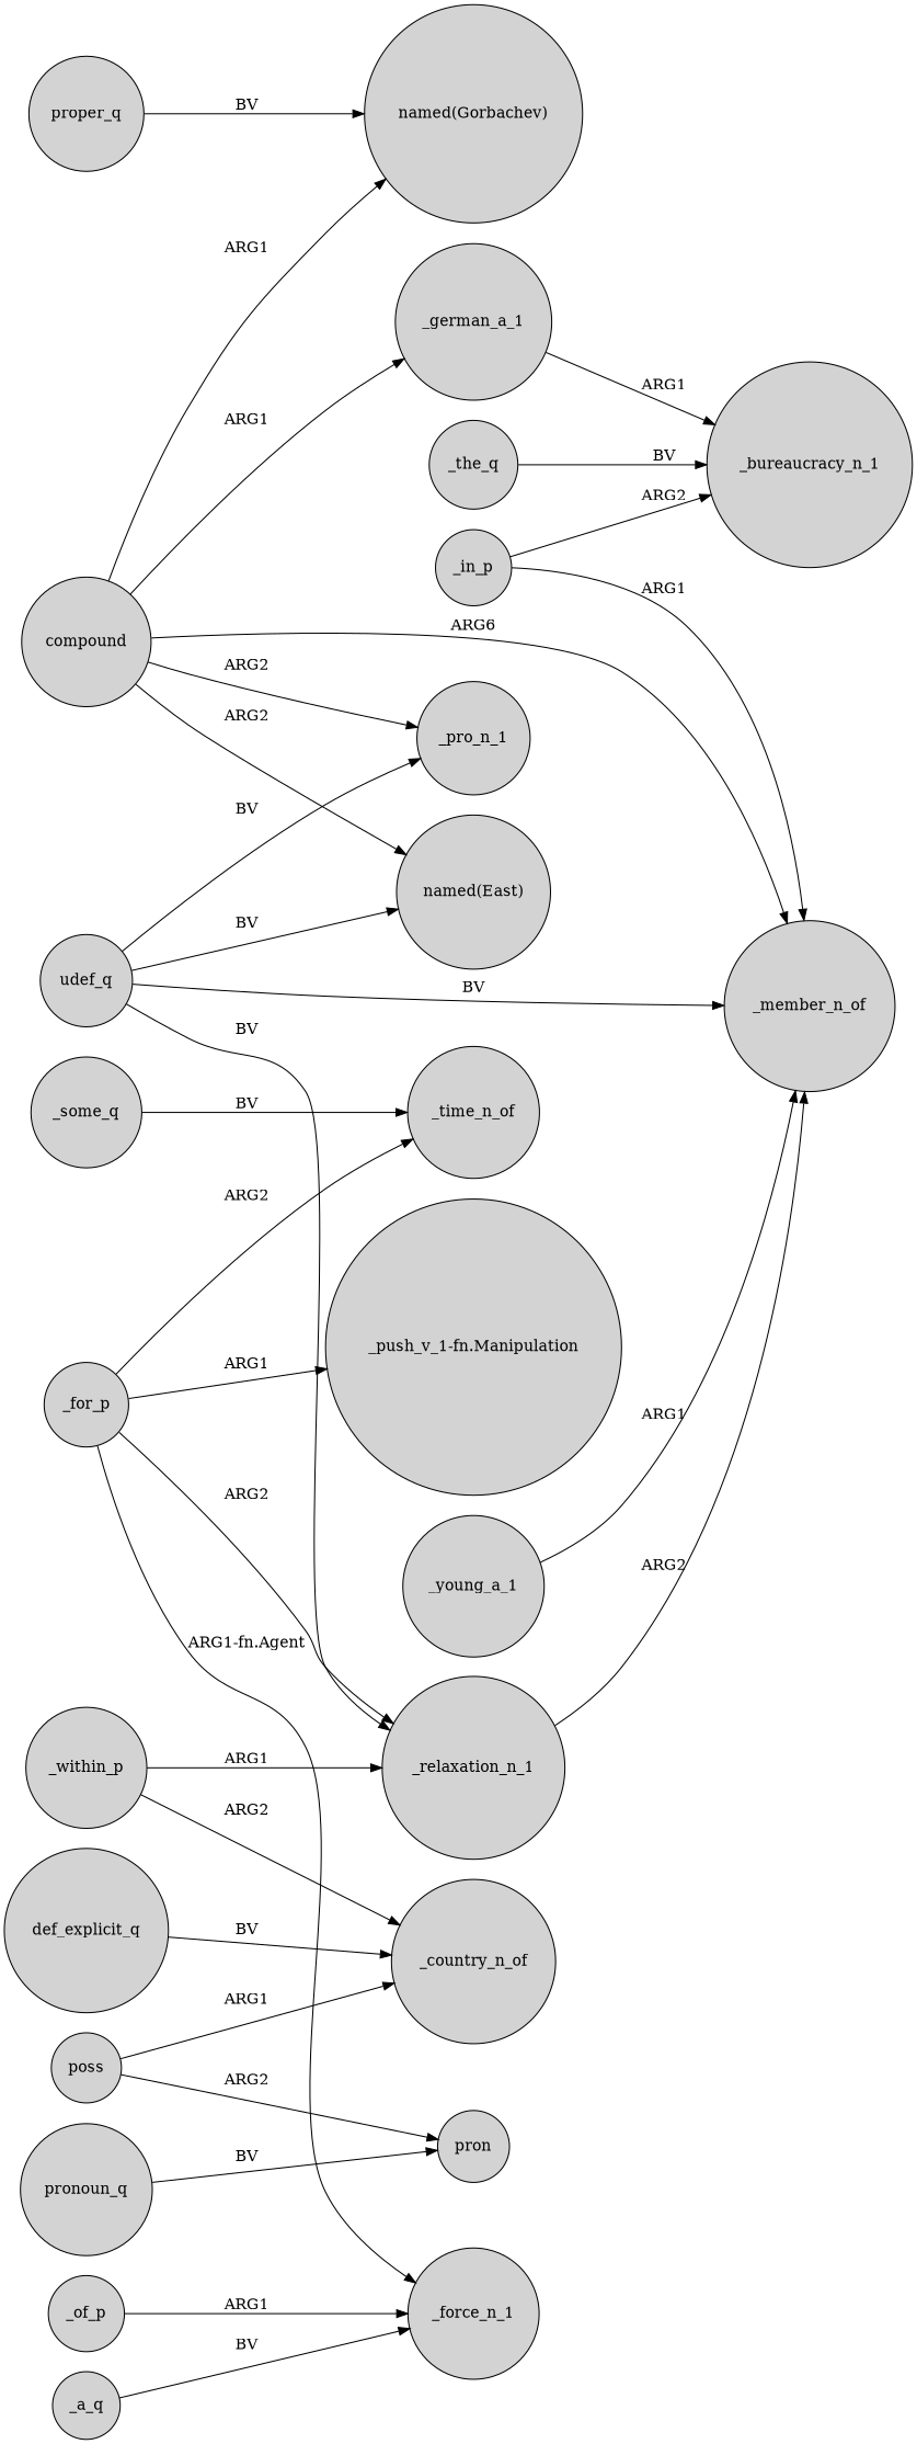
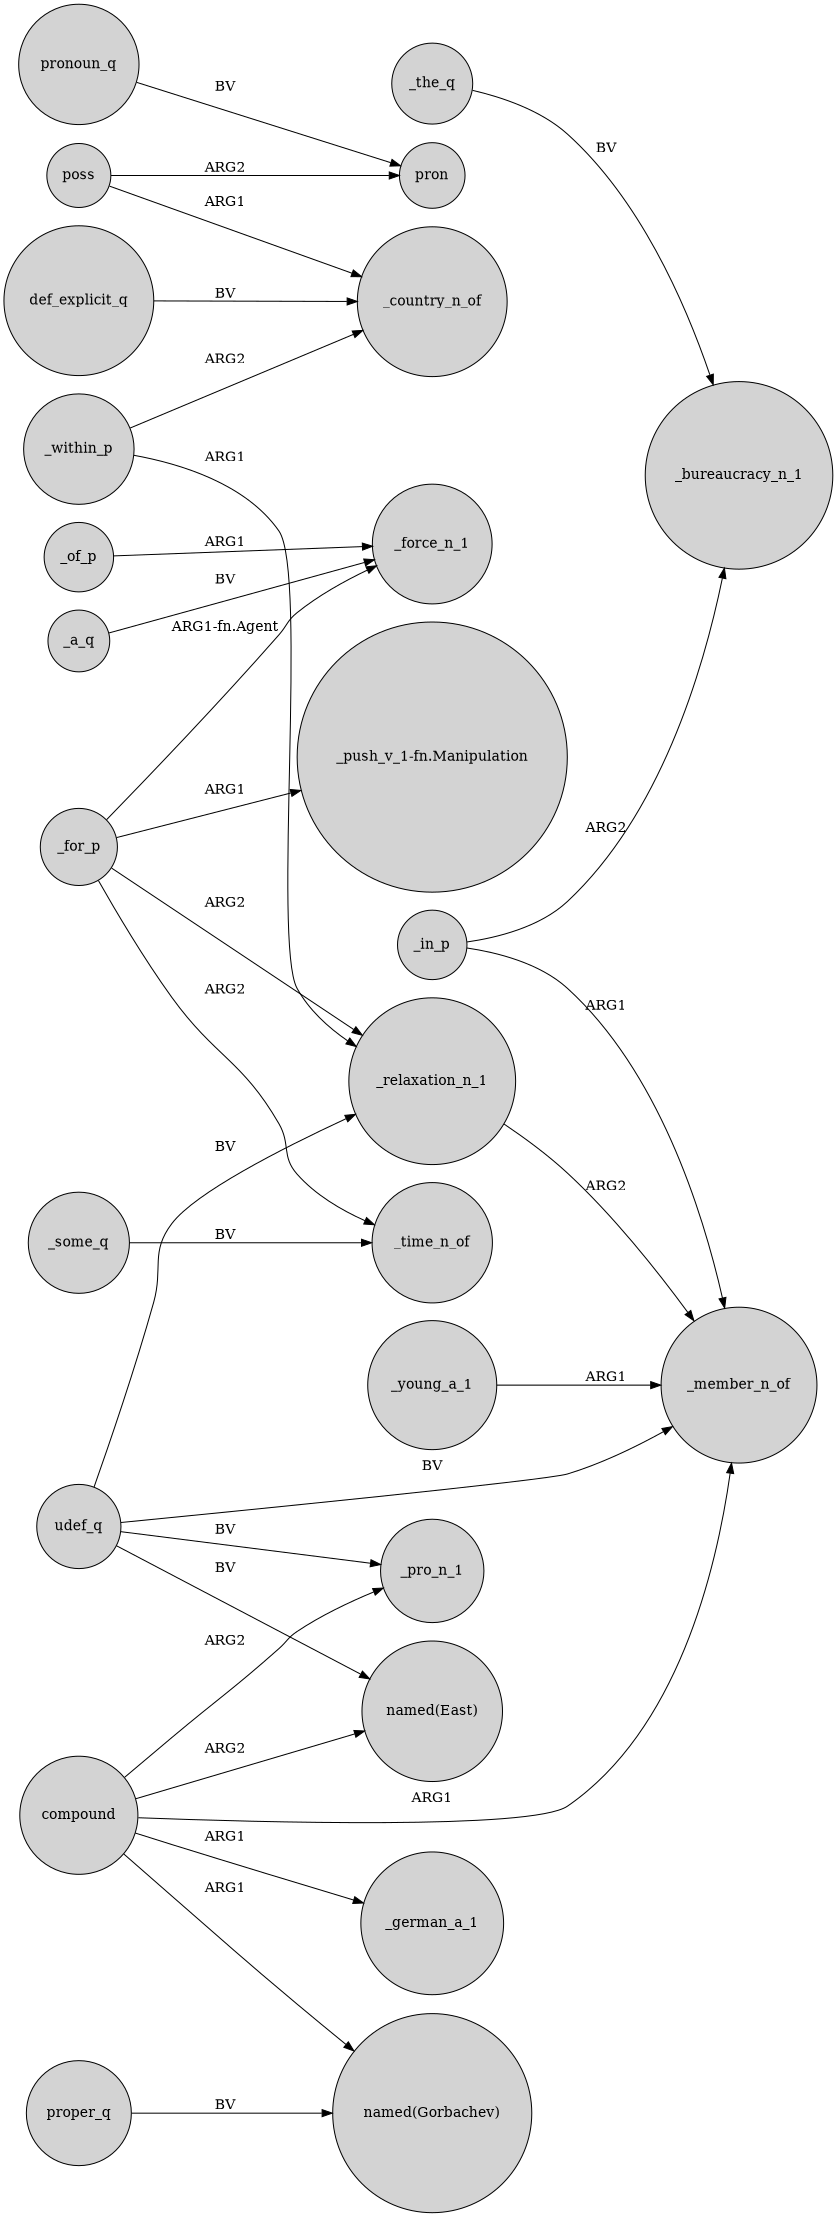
  digraph {
    rankdir=LR
    node [shape=circle style=filled]
    _the_q
    _bureaucracy_n_1
    _a_q
    _force_n_1
    _in_p
    _member_n_of
    _within_p
    _country_n_of
    _relaxation_n_1
    poss
    pron
    compound
    _pro_n_1
    "named(East)"
    "named(Gorbachev)"
    _german_a_1
    _of_p
    _for_p
    "_push_v_1-fn.Manipulation"
    _time_n_of
    udef_q
    pronoun_q
    def_explicit_q
    _young_a_1
    proper_q
    _some_q
    _the_q -> _bureaucracy_n_1 [label=BV]
    _a_q -> _force_n_1 [label=BV]
    _in_p -> _bureaucracy_n_1 [label=ARG2]
    _in_p -> _member_n_of [label=ARG1]
    _within_p -> _country_n_of [label=ARG2]
    _within_p -> _relaxation_n_1 [label=ARG1]
    _relaxation_n_1 -> _member_n_of [label=ARG2]
    poss -> _country_n_of [label=ARG1]
    poss -> pron [label=ARG2]
-   compound -> _member_n_of [label=ARG6]
+   compound -> _member_n_of [label=ARG1]
    compound -> _pro_n_1 [label=ARG2]
    compound -> "named(East)" [label=ARG2]
    compound -> "named(Gorbachev)" [label=ARG1]
    compound -> _german_a_1 [label=ARG1]
-   _german_a_1 -> _bureaucracy_n_1 [label=ARG1]
    _of_p -> _force_n_1 [label=ARG1]
    _for_p -> _force_n_1 [label="ARG1-fn.Agent"]
    _for_p -> _relaxation_n_1 [label=ARG2]
    _for_p -> "_push_v_1-fn.Manipulation" [label=ARG1]
    _for_p -> _time_n_of [label=ARG2]
    udef_q -> _member_n_of [label=BV]
    udef_q -> _relaxation_n_1 [label=BV]
    udef_q -> _pro_n_1 [label=BV]
    udef_q -> "named(East)" [label=BV]
    pronoun_q -> pron [label=BV]
    def_explicit_q -> _country_n_of [label=BV]
    _young_a_1 -> _member_n_of [label=ARG1]
    proper_q -> "named(Gorbachev)" [label=BV]
    _some_q -> _time_n_of [label=BV]
  }
